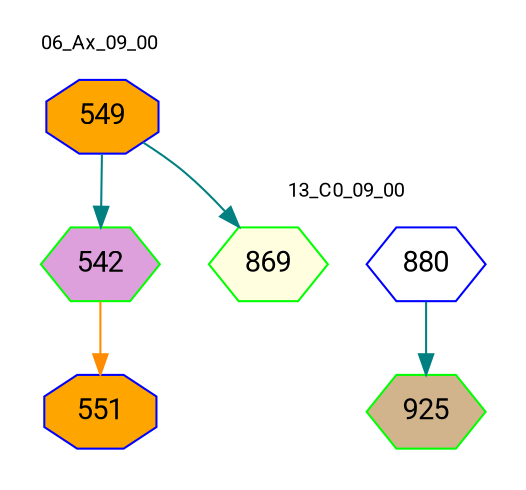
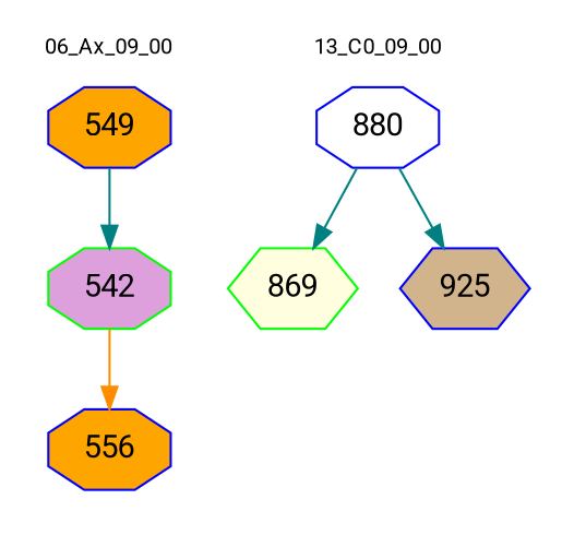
  digraph {
    fontname=Roboto
    node [color=blue fillcolor=orange fontname=Roboto shape=hexagon style=filled]
    edge [color=teal fontname=Roboto]
    n1 [label=549 shape=octagon]
-   n2 [color=green fillcolor=plum label=542]
-   n3 [label=551 shape=octagon]
-   n4 [fillcolor=white label=880]
+   n2 [color=green fillcolor=plum label=542 shape=octagon]
+   n3 [label=556 shape=octagon]
+   n4 [fillcolor=white label=880 shape=octagon]
    n5 [color=green fillcolor=lightyellow label=869]
-   n6 [color=green fillcolor=tan label=925]
+   n6 [fillcolor=tan label=925]
    subgraph cluster_1 {
      color=white
      fontsize=10
      label="06_Ax_09_00"
      n1
      n2
      n3
    }
    subgraph cluster_2 {
      color=white
      fontsize=10
      label="13_C0_09_00"
      n4
      n5
      n6
    }
    n1 -> n2
    n2 -> n3 [color=darkorange]
-   n1 -> n5
+   n4 -> n5
    n4 -> n6
  }
